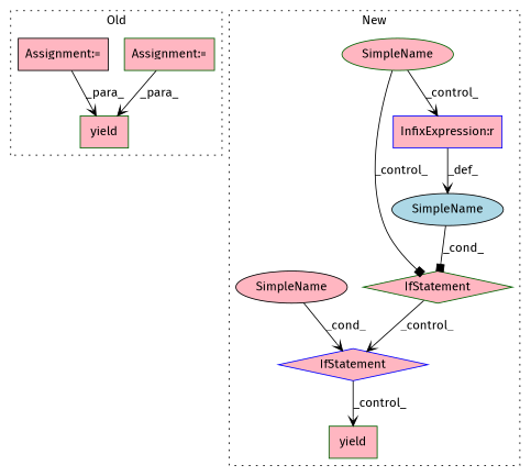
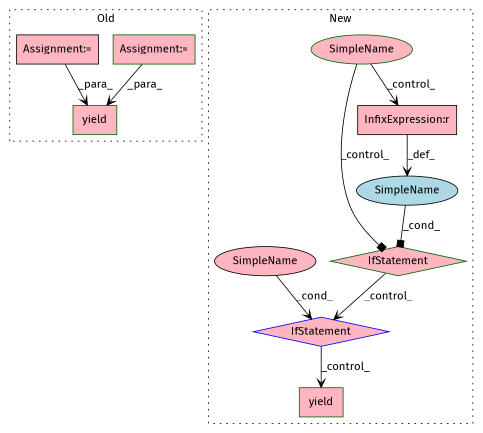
  digraph {
    fontname="Fira Sans"
    node [a=42 shape=box style=filled fillcolor=lightpink color=darkgreen fontname="Fira Sans"]
    edge [arrowhead=vee fontname="Fira Sans"]
    n1 [a=112 l=18 label=yield s=11171]
    n2 [a=7 l=1 label="Assignment:=" s=10842]
    n3 [a=7 l=1 label="Assignment:=" s=11125 color=black]
    n4 [a=25 l="4,2" label=IfStatement s="11793,11818" shape=diamond]
    n5 [a=112 l=20 label=yield s=12060]
    n6 [label=SimpleName shape=ellipse fillcolor=lightblue color=black]
-   n7 [a=27 l=4 label="InfixExpression:r" s=11801 color=blue]
+   n7 [a=27 l=4 label="InfixExpression:r" s=11801 color=black]
    n8 [label=SimpleName shape=ellipse]
    n9 [a=25 l="4,2" label=IfStatement s="11883,11915" shape=diamond color=blue]
    n10 [label=SimpleName shape=ellipse color=black]
    subgraph cluster_1 {
      label=Old
      style=dotted
      n1
      n2
      n3
    }
    subgraph cluster_2 {
      label=New
      style=dotted
      n4
      n5
      n6
      n7
      n8
      n9
      n10
    }
    n2 -> n1 [label=_para_]
    n3 -> n1 [label=_para_]
    n4 -> n9 [label=_control_]
    n6 -> n4 [label=_cond_ arrowhead=box]
    n7 -> n6 [label=_def_]
    n8 -> n4 [label=_control_ arrowhead=box]
    n8 -> n7 [label=_control_]
    n9 -> n5 [label=_control_]
    n10 -> n9 [label=_cond_]
  }
